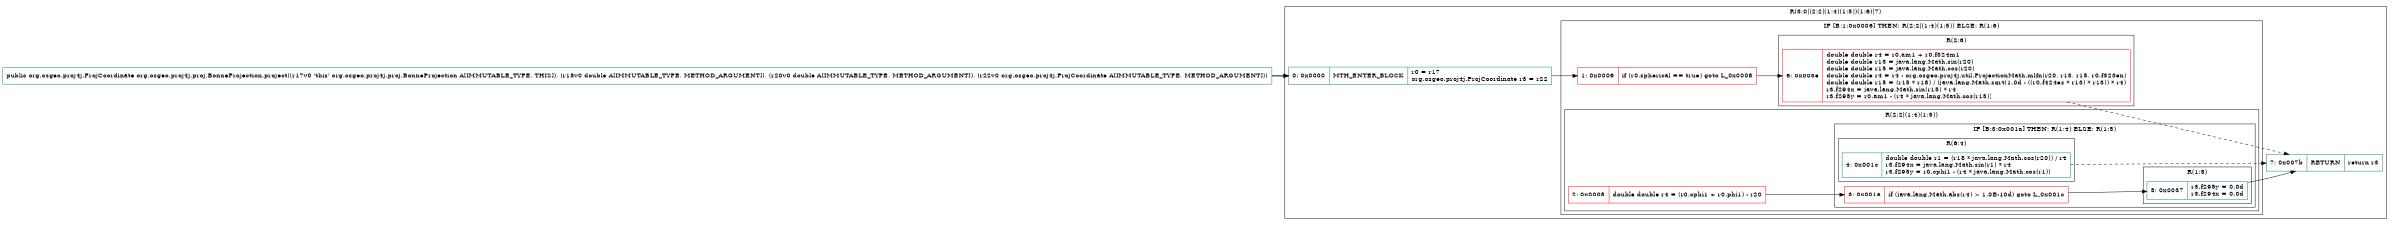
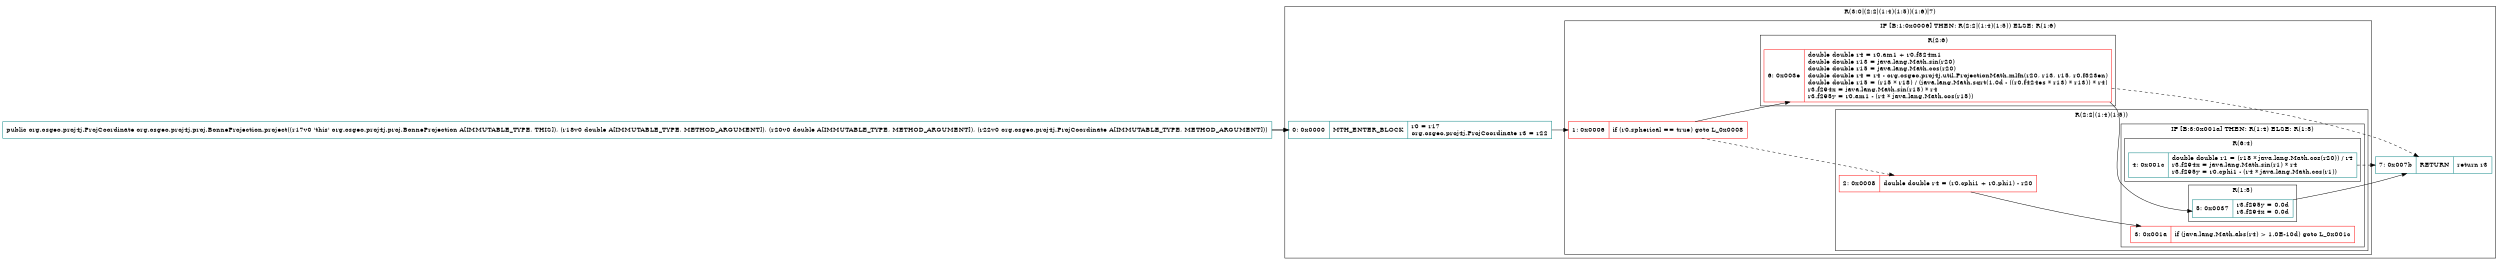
  digraph {
    rankdir=LR
    node [color=teal shape=record]
    edge [style=solid]
    n1 [label="{4\:\ 0x001c|double double r1 = (r18 * java.lang.Math.cos(r20)) \/ r4\lr3.f294x = java.lang.Math.sin(r1) * r4\lr3.f295y = r0.cphi1 \- (r4 * java.lang.Math.cos(r1))\l}"]
    n2 [label="{5\:\ 0x0037|r3.f295y = 0.0d\lr3.f294x = 0.0d\l}"]
    n3 [color=red label="{3\:\ 0x001a|if (java.lang.Math.abs(r4) \> 1.0E\-10d) goto L_0x001c\l}"]
    n4 [color=red label="{2\:\ 0x0008|double double r4 = (r0.cphi1 + r0.phi1) \- r20\l}"]
    n5 [color=red label="{6\:\ 0x003e|double double r4 = r0.am1 + r0.f324m1\ldouble double r13 = java.lang.Math.sin(r20)\ldouble double r15 = java.lang.Math.cos(r20)\ldouble double r4 = r4 \- org.osgeo.proj4j.util.ProjectionMath.mlfn(r20, r13, r15, r0.f323en)\ldouble double r15 = (r15 * r18) \/ (java.lang.Math.sqrt(1.0d \- ((r0.f424es * r13) * r13)) * r4)\lr3.f294x = java.lang.Math.sin(r15) * r4\lr3.f295y = r0.am1 \- (r4 * java.lang.Math.cos(r15))\l}"]
    n6 [color=red label="{1\:\ 0x0006|if (r0.spherical == true) goto L_0x0008\l}"]
    n7 [label="{0\:\ 0x0000|MTH_ENTER_BLOCK\l|r0 = r17\lorg.osgeo.proj4j.ProjCoordinate r3 = r22\l}"]
    n8 [label="{7\:\ 0x007b|RETURN\l|return r3\l}"]
    n9 [label="{public org.osgeo.proj4j.ProjCoordinate org.osgeo.proj4j.proj.BonneProjection.project((r17v0 'this' org.osgeo.proj4j.proj.BonneProjection A[IMMUTABLE_TYPE, THIS]), (r18v0 double A[IMMUTABLE_TYPE, METHOD_ARGUMENT]), (r20v0 double A[IMMUTABLE_TYPE, METHOD_ARGUMENT]), (r22v0 org.osgeo.proj4j.ProjCoordinate A[IMMUTABLE_TYPE, METHOD_ARGUMENT])) }"]
    subgraph cluster_1 {
      label="R(3:0|(2:2|(1:4)(1:5))(1:6)|7)"
      n7
      n8
      subgraph cluster_2 {
        label="IF [B:1:0x0006] THEN: R(2:2|(1:4)(1:5)) ELSE: R(1:6)"
        n6
        subgraph cluster_3 {
          label="R(2:2|(1:4)(1:5))"
          n4
          subgraph cluster_4 {
            label="IF [B:3:0x001a] THEN: R(1:4) ELSE: R(1:5)"
            n3
            subgraph cluster_5 {
              label="R(6:4)"
              n1
            }
            subgraph cluster_6 {
              label="R(1:5)"
              n2
            }
          }
        }
        subgraph cluster_7 {
          label="R(2:6)"
          n5
        }
      }
    }
    n1 -> n8 [style=dashed]
    n2 -> n8
-   n3 -> n2
+   n5 -> n2
    n4 -> n3
    n5 -> n8 [style=dashed]
+   n6 -> n4 [style=dashed]
    n6 -> n5
    n7 -> n6
    n9 -> n7 [style=bold]
  }
